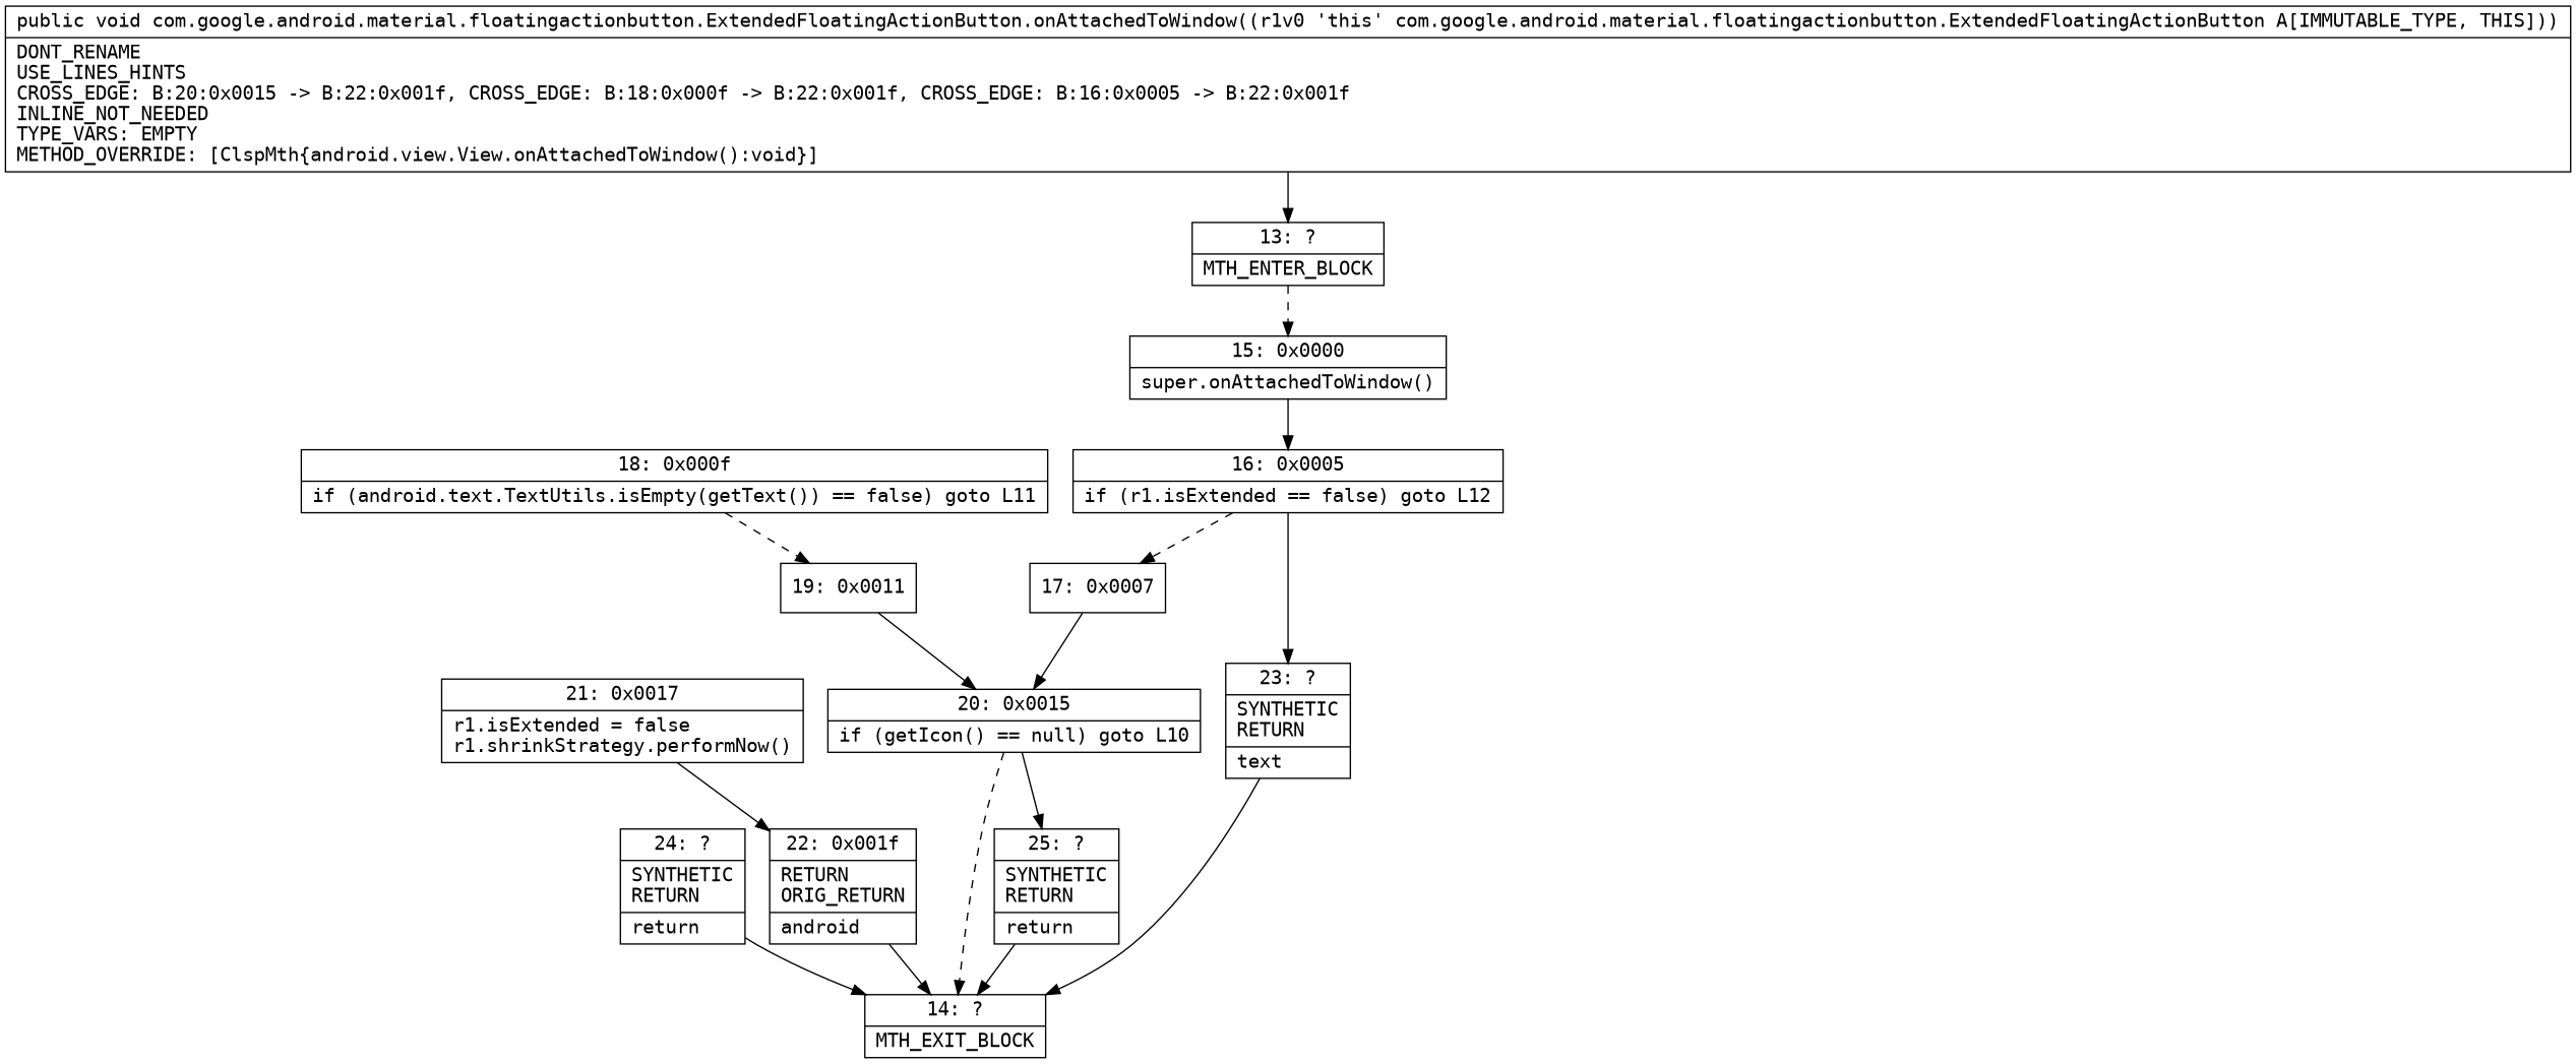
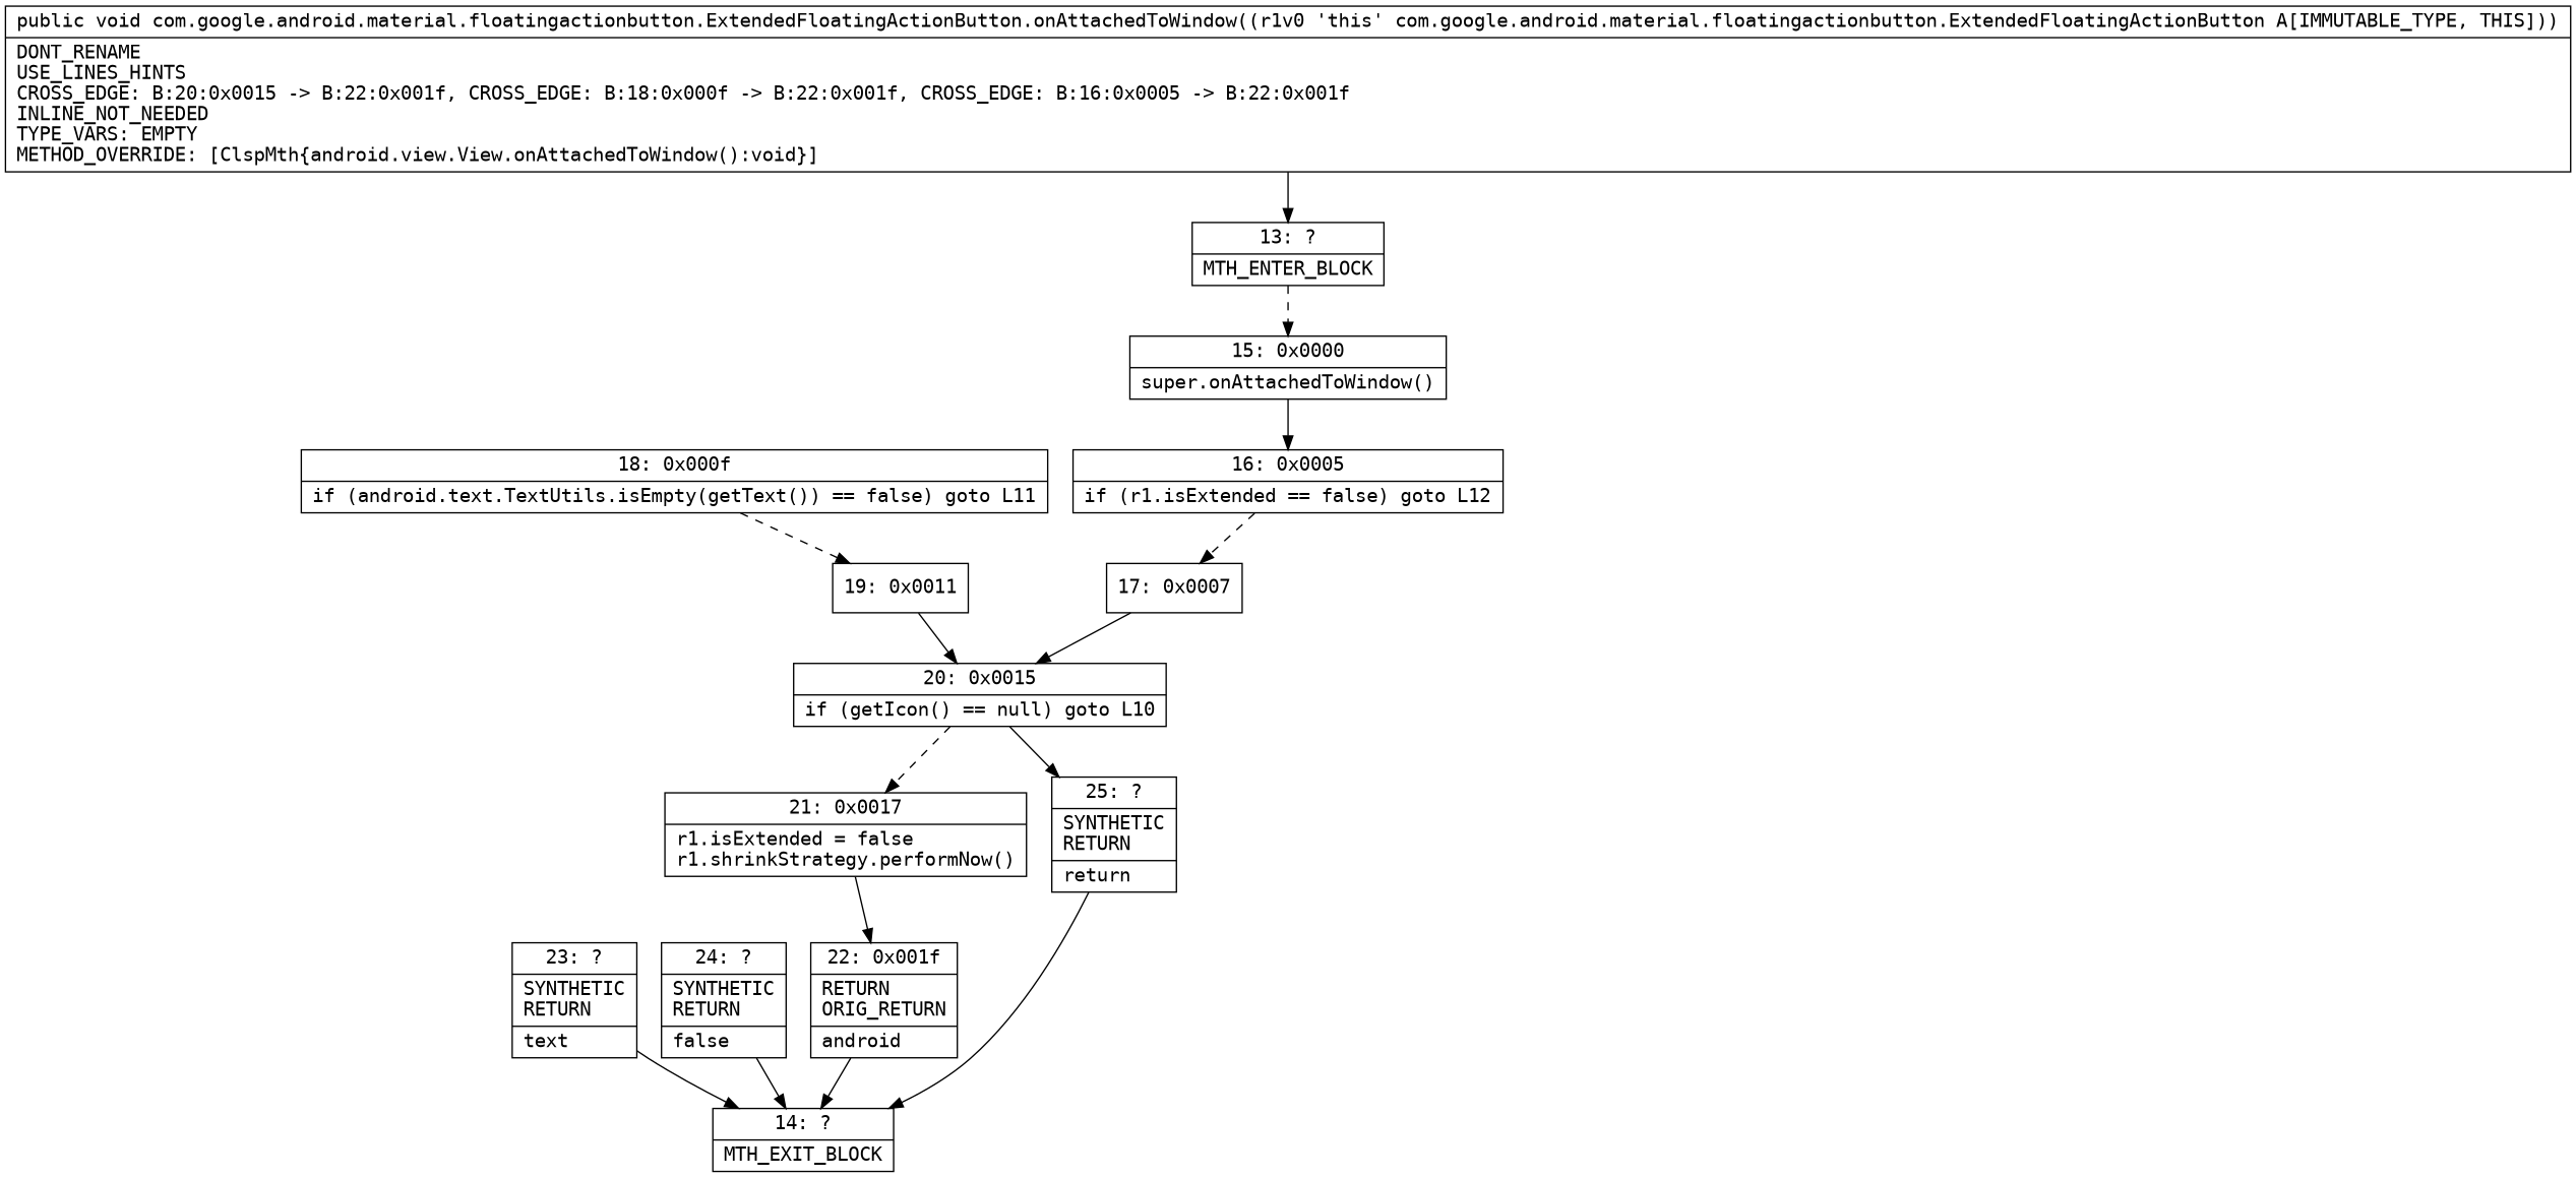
  digraph {
    fontname="DejaVu Sans Mono"
    node [fontname="DejaVu Sans Mono" shape=record]
    edge [fontname="DejaVu Sans Mono"]
    n1 [label="{13\:\ ?|MTH_ENTER_BLOCK\l}"]
    n2 [label="{15\:\ 0x0000|super.onAttachedToWindow()\l}"]
    n3 [label="{16\:\ 0x0005|if (r1.isExtended == false) goto L12\l}"]
    n4 [label="{17\:\ 0x0007}"]
    n5 [label="{23\:\ ?|SYNTHETIC\lRETURN\l|text\l}"]
    n6 [label="{20\:\ 0x0015|if (getIcon() == null) goto L10\l}"]
    n7 [label="{14\:\ ?|MTH_EXIT_BLOCK\l}"]
    n8 [label="{18\:\ 0x000f|if (android.text.TextUtils.isEmpty(getText()) == false) goto L11\l}"]
    n9 [label="{19\:\ 0x0011}"]
-   n10 [label="{24\:\ ?|SYNTHETIC\lRETURN\l|return\l}"]
+   n10 [label="{24\:\ ?|SYNTHETIC\lRETURN\l|false\l}"]
    n11 [label="{21\:\ 0x0017|r1.isExtended = false\lr1.shrinkStrategy.performNow()\l}"]
    n12 [label="{25\:\ ?|SYNTHETIC\lRETURN\l|return\l}"]
    n13 [label="{22\:\ 0x001f|RETURN\lORIG_RETURN\l|android\l}"]
    n14 [label="{public void com.google.android.material.floatingactionbutton.ExtendedFloatingActionButton.onAttachedToWindow((r1v0 'this' com.google.android.material.floatingactionbutton.ExtendedFloatingActionButton A[IMMUTABLE_TYPE, THIS]))  | DONT_RENAME\lUSE_LINES_HINTS\lCROSS_EDGE: B:20:0x0015 \-\> B:22:0x001f, CROSS_EDGE: B:18:0x000f \-\> B:22:0x001f, CROSS_EDGE: B:16:0x0005 \-\> B:22:0x001f\lINLINE_NOT_NEEDED\lTYPE_VARS: EMPTY\lMETHOD_OVERRIDE: [ClspMth\{android.view.View.onAttachedToWindow():void\}]\l}"]
    n1 -> n2 [style=dashed]
    n2 -> n3
    n3 -> n4 [style=dashed]
-   n3 -> n5
    n4 -> n6
    n5 -> n7
-   n6 -> n7 [style=dashed]
+   n6 -> n11 [style=dashed]
    n6 -> n12
    n8 -> n9 [style=dashed]
    n9 -> n6
    n10 -> n7
    n11 -> n13
    n12 -> n7
    n13 -> n7
    n14 -> n1
  }
